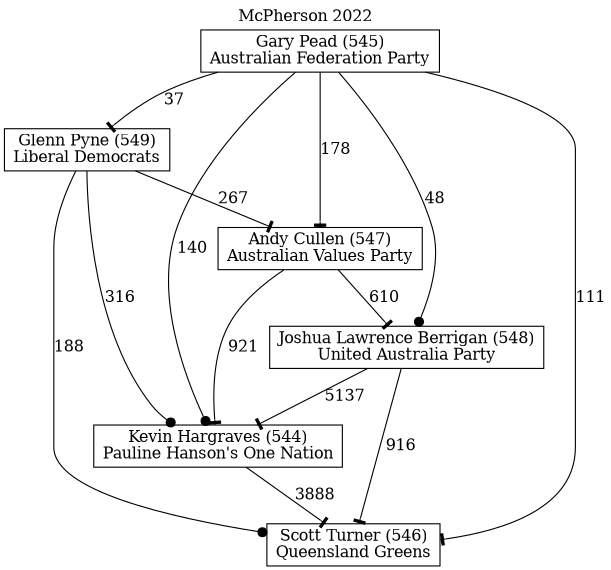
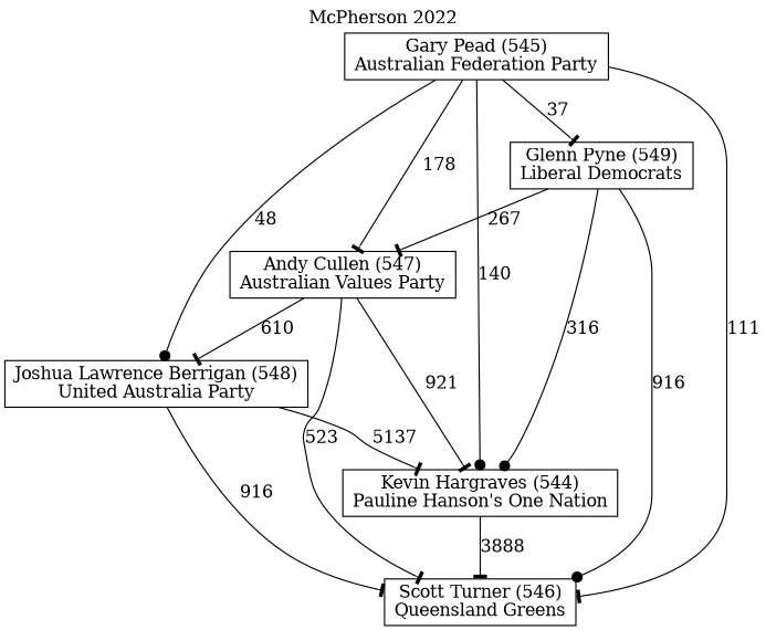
  digraph {
    label="McPherson 2022"
    labelloc=t
    mclimit=10
    node [shape=box]
    edge [arrowhead=tee]
    n1 [label="Glenn Pyne (549)\nLiberal Democrats"]
    n2 [label="Kevin Hargraves (544)\nPauline Hanson's One Nation"]
    n3 [label="Andy Cullen (547)\nAustralian Values Party"]
    n4 [label="Scott Turner (546)\nQueensland Greens"]
    n5 [label="Joshua Lawrence Berrigan (548)\nUnited Australia Party"]
    n6 [label="Gary Pead (545)\nAustralian Federation Party"]
    n1 -> n2 [arrowhead=dot label=316]
    n1 -> n3 [label=267]
-   n1 -> n4 [arrowhead=dot label=188]
+   n1 -> n4 [arrowhead=dot label=916]
    n2 -> n4 [label=3888]
    n3 -> n2 [label=921]
+   n3 -> n4 [label=523]
    n3 -> n5 [label=610]
    n5 -> n2 [label=5137]
    n5 -> n4 [label=916]
    n6 -> n1 [label=37]
    n6 -> n2 [arrowhead=dot label=140]
    n6 -> n3 [label=178]
    n6 -> n4 [label=111]
    n6 -> n5 [arrowhead=dot label=48]
  }
